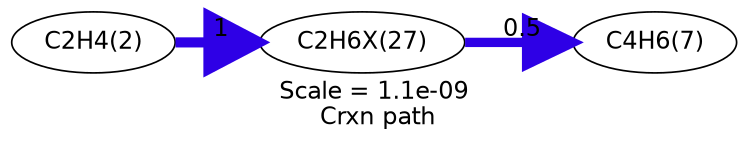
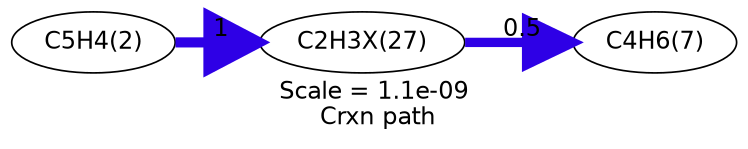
  digraph {
    fontname=Helvetica
    label="Scale = 1.1e-09\l Crxn path"
    rankdir=LR
    node [fontname=Helvetica]
    edge [fontname=Helvetica]
-   n1 [label="C2H4(2)"]
-   n2 [label="C2H6X(27)"]
+   n1 [label="C5H4(2)"]
+   n2 [label="C2H3X(27)"]
    n3 [label="C4H6(7)"]
    n1 -> n2 [arrowsize=3 color="0.7, 1.5, 0.9" label=" 1" style="setlinewidth(6)"]
    n2 -> n3 [arrowsize=2.74 color="0.7, 1, 0.9" label=" 0.5" style="setlinewidth(5.48)"]
  }
